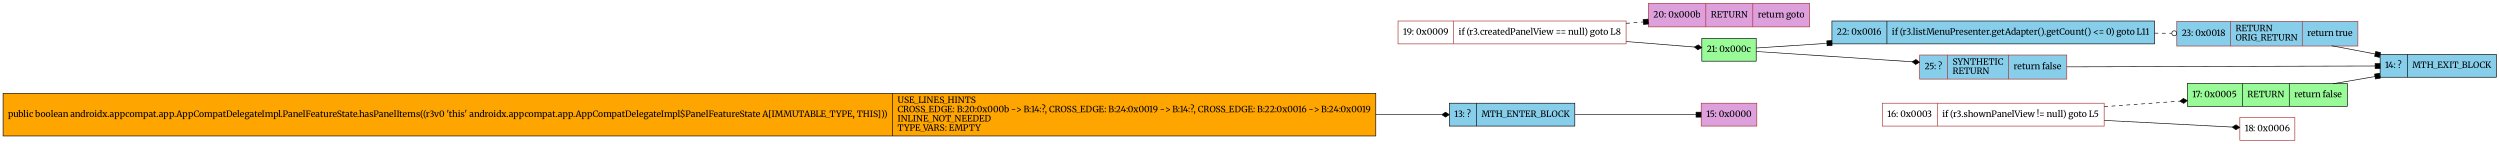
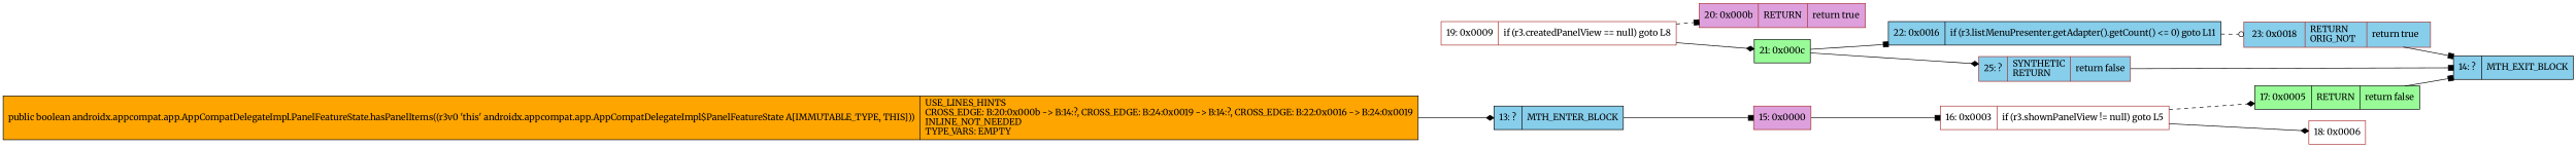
  digraph {
    fontname=Merriweather
    rankdir=LR
    node [color=brown fillcolor=skyblue fontname=Merriweather shape=record style=filled]
    edge [arrowhead=box fontname=Merriweather]
    n1 [color=black label="{13\:\ ?|MTH_ENTER_BLOCK\l}"]
    n2 [fillcolor=plum label="{15\:\ 0x0000}"]
    n3 [fillcolor=white label="{16\:\ 0x0003|if (r3.shownPanelView != null) goto L5\l}"]
    n4 [color=black fillcolor=palegreen label="{17\:\ 0x0005|RETURN\l|return false\l}"]
    n5 [fillcolor=white label="{18\:\ 0x0006}"]
    n6 [color=black label="{14\:\ ?|MTH_EXIT_BLOCK\l}"]
    n7 [fillcolor=white label="{19\:\ 0x0009|if (r3.createdPanelView == null) goto L8\l}"]
-   n8 [fillcolor=plum label="{20\:\ 0x000b|RETURN\l|return goto\l}"]
+   n8 [fillcolor=plum label="{20\:\ 0x000b|RETURN\l|return true\l}"]
    n9 [color=black fillcolor=palegreen label="{21\:\ 0x000c}"]
    n10 [color=black label="{22\:\ 0x0016|if (r3.listMenuPresenter.getAdapter().getCount() \<= 0) goto L11\l}"]
    n11 [label="{25\:\ ?|SYNTHETIC\lRETURN\l|return false\l}"]
-   n12 [label="{23\:\ 0x0018|RETURN\lORIG_RETURN\l|return true\l}"]
+   n12 [label="{23\:\ 0x0018|RETURN\lORIG_NOT\l|return true\l}"]
    n13 [color=black fillcolor=orange label="{public boolean androidx.appcompat.app.AppCompatDelegateImpl.PanelFeatureState.hasPanelItems((r3v0 'this' androidx.appcompat.app.AppCompatDelegateImpl$PanelFeatureState A[IMMUTABLE_TYPE, THIS]))  | USE_LINES_HINTS\lCROSS_EDGE: B:20:0x000b \-\> B:14:?, CROSS_EDGE: B:24:0x0019 \-\> B:14:?, CROSS_EDGE: B:22:0x0016 \-\> B:24:0x0019\lINLINE_NOT_NEEDED\lTYPE_VARS: EMPTY\l}"]
    n1 -> n2
+   n2 -> n3
    n3 -> n4 [arrowhead=diamond style=dashed]
    n3 -> n5 [arrowhead=diamond]
    n4 -> n6
    n7 -> n8 [style=dashed]
    n7 -> n9 [arrowhead=diamond]
    n9 -> n10
    n9 -> n11 [arrowhead=diamond]
    n10 -> n12 [arrowhead=odot style=dashed]
    n11 -> n6
    n12 -> n6
    n13 -> n1 [arrowhead=diamond]
  }
